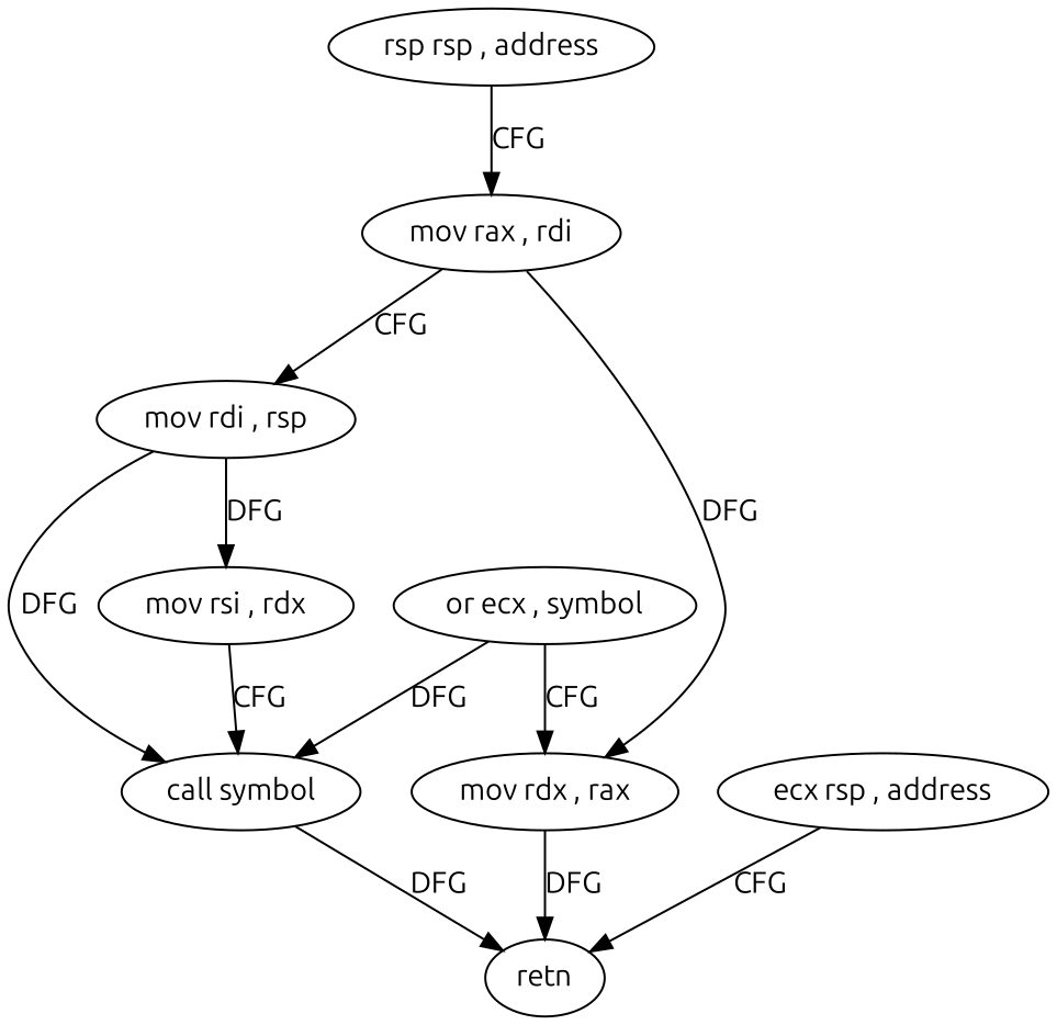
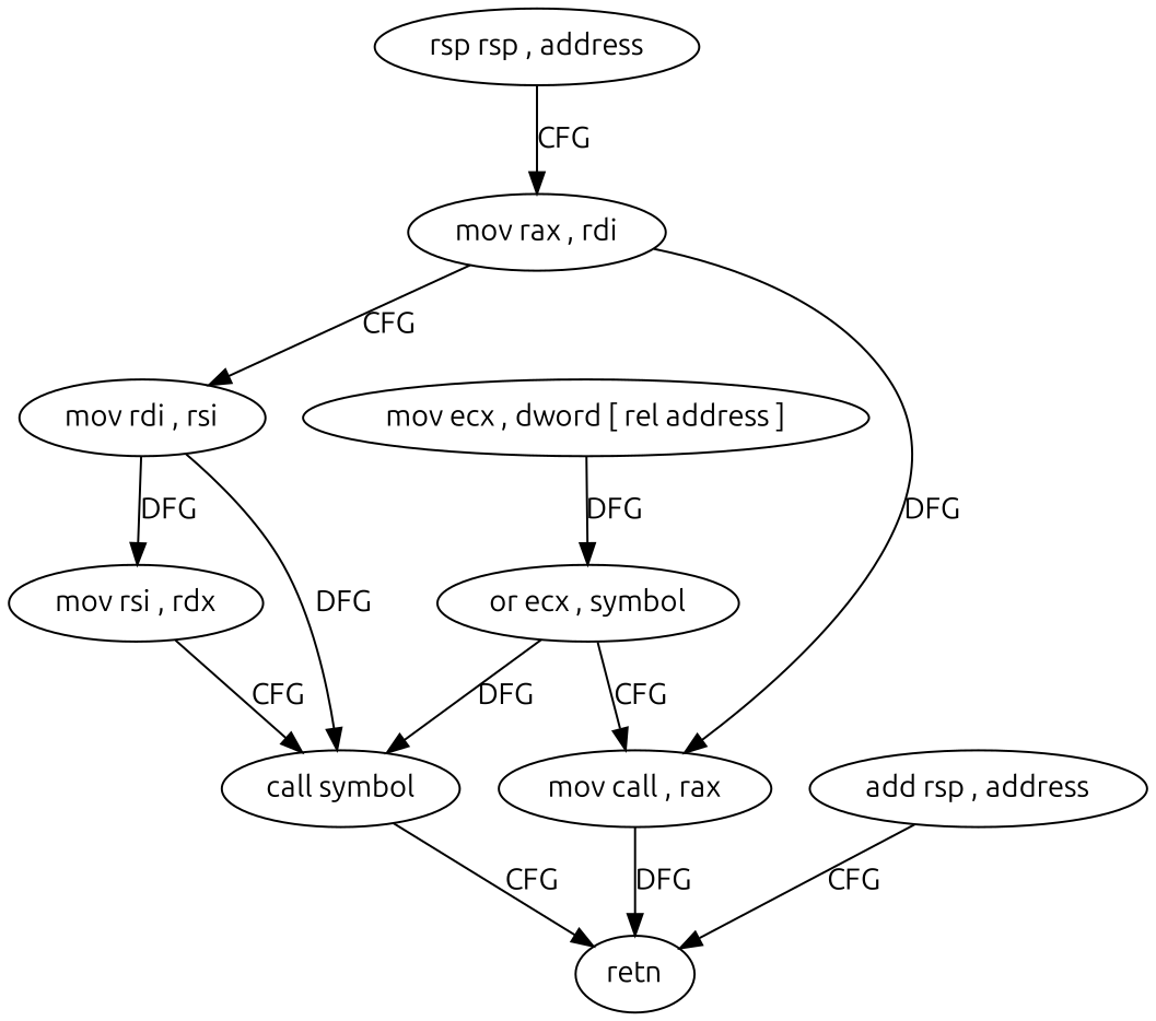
  digraph {
    fontname=Ubuntu
    node [fontname=Ubuntu]
    edge [fontname=Ubuntu]
    n1 [label="rsp rsp , address"]
    n2 [label="mov rax , rdi"]
-   n3 [label="mov rdi , rsp"]
-   n4 [label="mov rdx , rax"]
+   n3 [label="mov rdi , rsi"]
+   n4 [label="mov call , rax"]
    n5 [label="mov rsi , rdx"]
    n6 [label="call symbol"]
    n7 [label=retn]
+   n8 [label="mov ecx , dword [ rel address ]"]
    n9 [label="or ecx , symbol"]
-   n10 [label="ecx rsp , address"]
+   n10 [label="add rsp , address"]
    n1 -> n2 [label=CFG]
    n2 -> n3 [label=CFG]
    n2 -> n4 [label=DFG]
    n3 -> n5 [label=DFG]
    n3 -> n6 [label=DFG]
    n4 -> n7 [label=DFG]
    n5 -> n6 [label=CFG]
-   n6 -> n7 [label=DFG]
+   n6 -> n7 [label=CFG]
+   n8 -> n9 [label=DFG]
    n9 -> n4 [label=CFG]
    n9 -> n6 [label=DFG]
    n10 -> n7 [label=CFG]
  }
